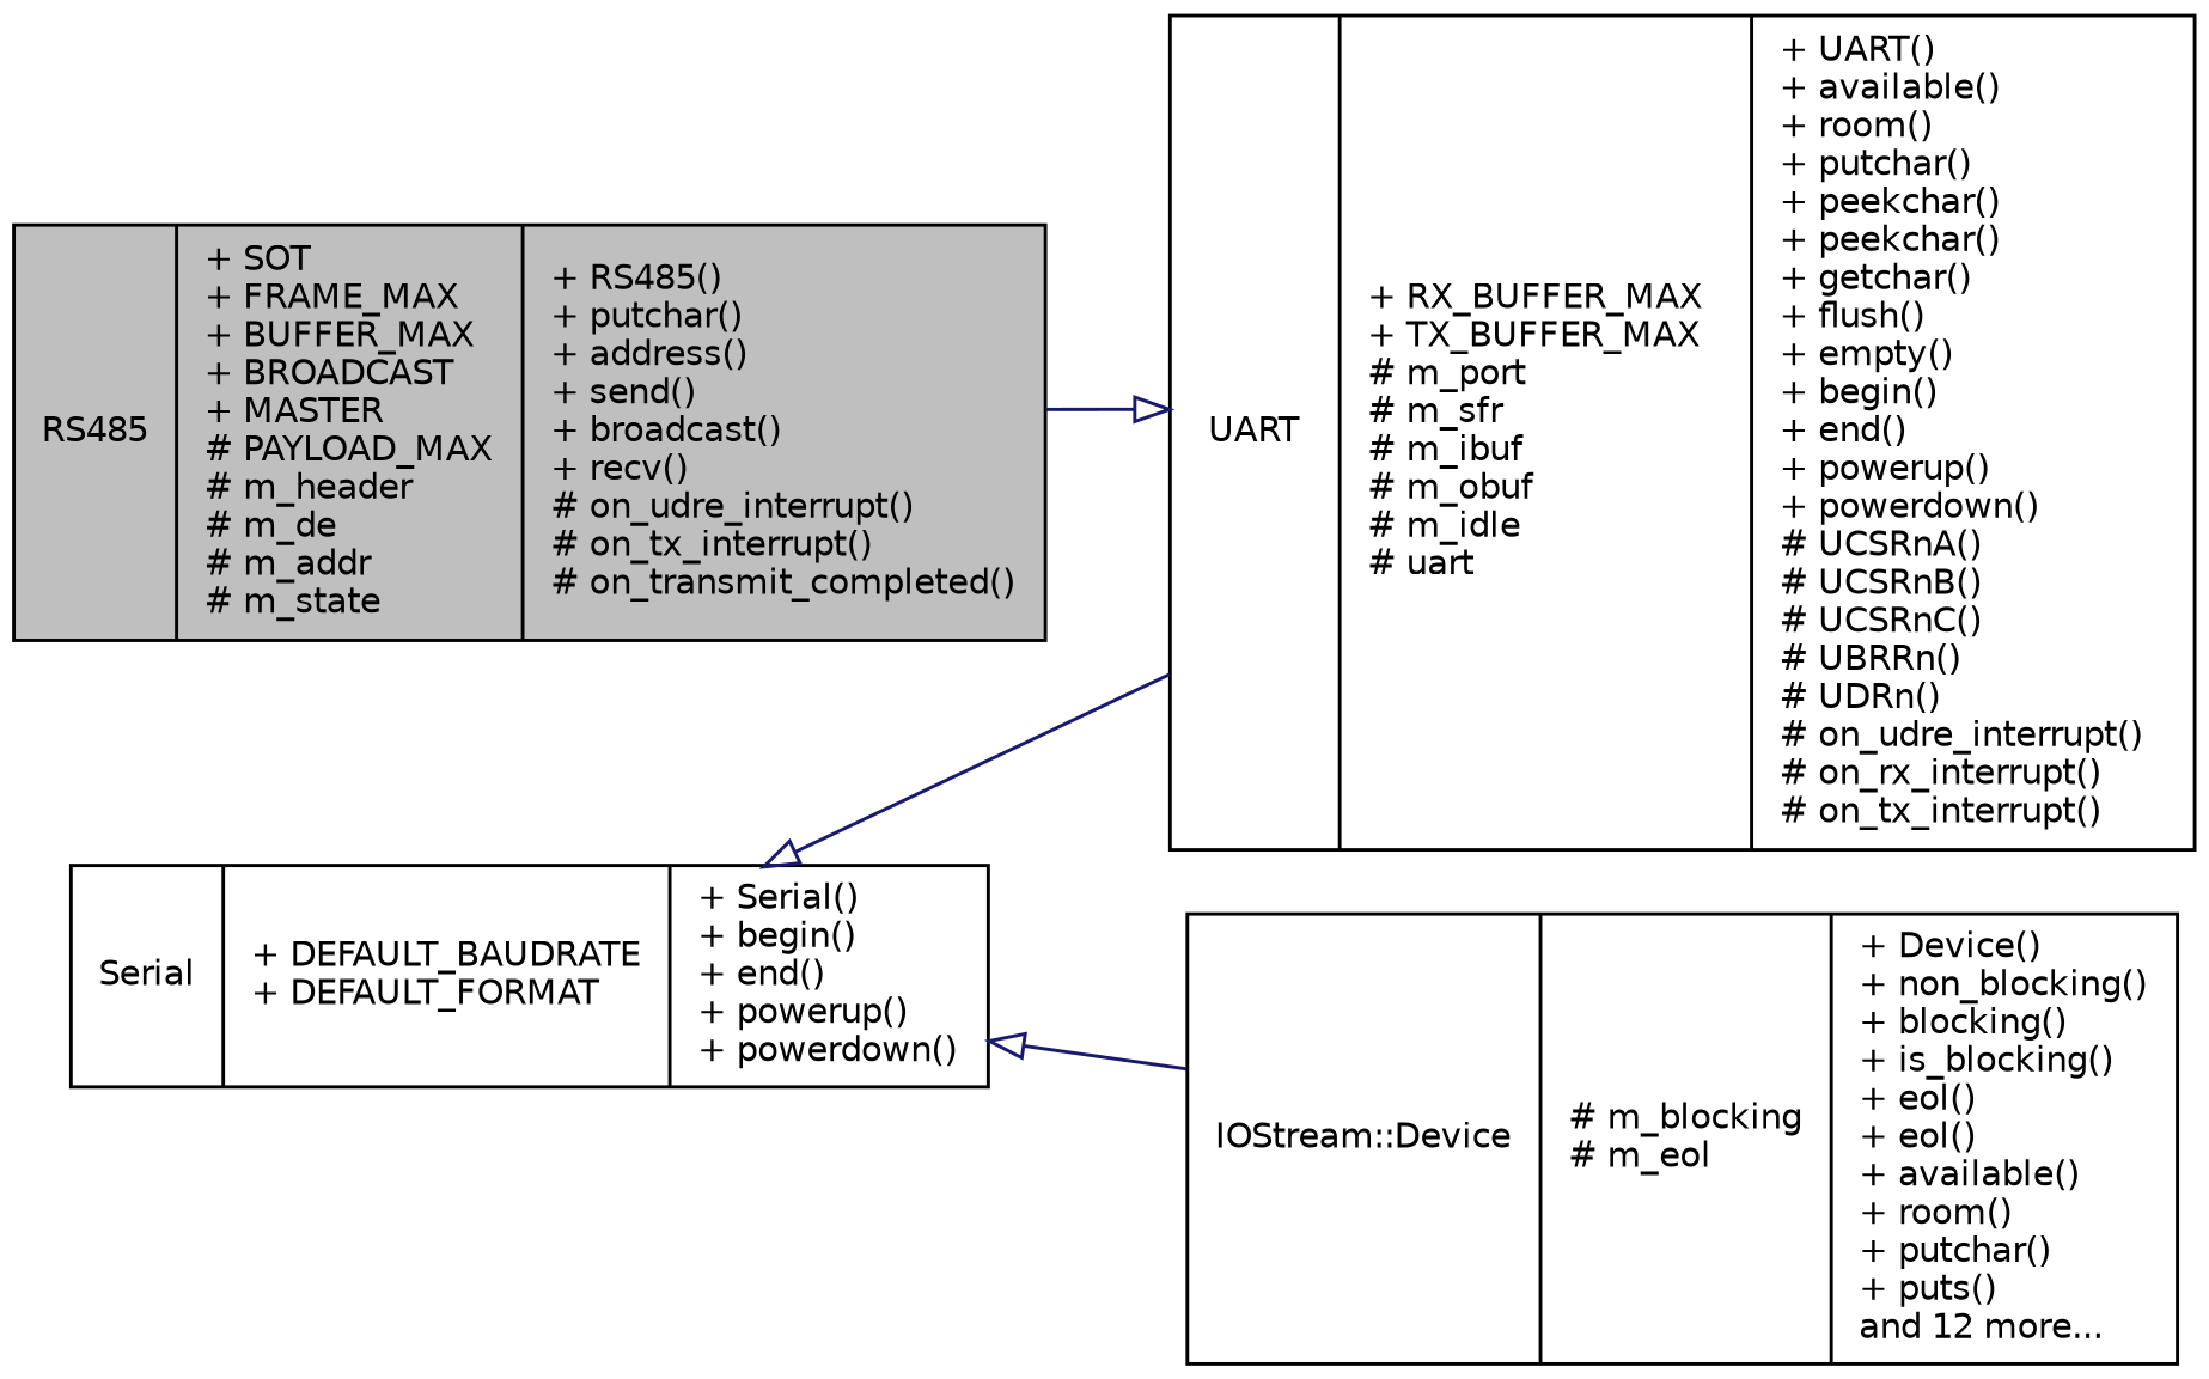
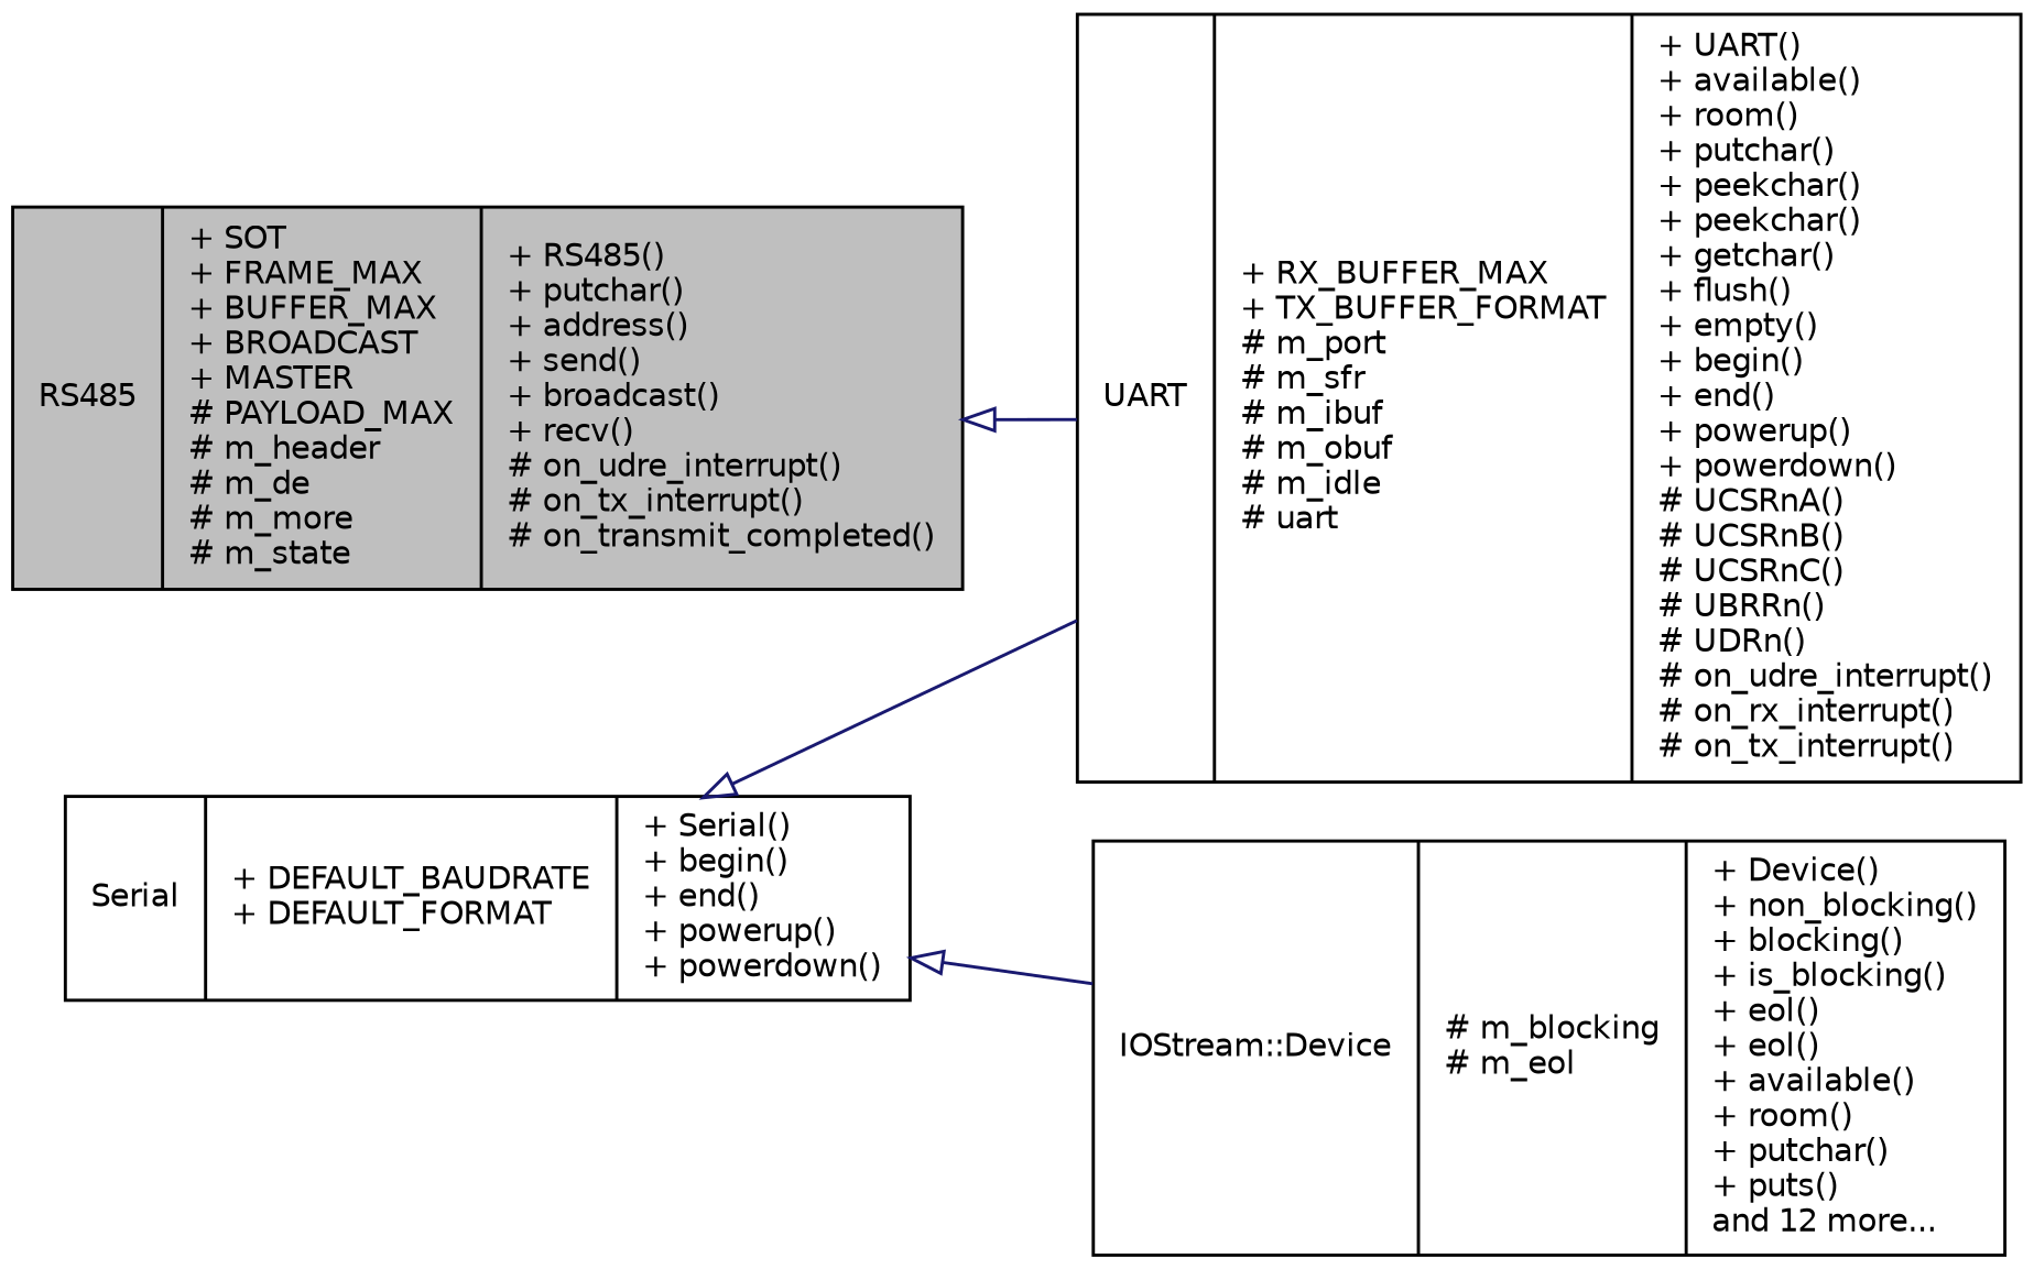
  digraph {
    rankdir=LR
    node [color=black fillcolor=white fontname=Helvetica fontsize=10 shape=record style=filled]
    edge [arrowtail=onormal color=midnightblue dir=back fontname=Helvetica fontsize=10 labelfontname=Helvetica labelfontsize=10 style=solid]
-   n1 [fillcolor=grey75 fontcolor=black height=0.2 label="{RS485\n|+ SOT\l+ FRAME_MAX\l+ BUFFER_MAX\l+ BROADCAST\l+ MASTER\l# PAYLOAD_MAX\l# m_header\l# m_de\l# m_addr\l# m_state\l|+ RS485()\l+ putchar()\l+ address()\l+ send()\l+ broadcast()\l+ recv()\l# on_udre_interrupt()\l# on_tx_interrupt()\l# on_transmit_completed()\l}" width=0.4]
-   n2 [height=0.2 label="{UART\n|+ RX_BUFFER_MAX\l+ TX_BUFFER_MAX\l# m_port\l# m_sfr\l# m_ibuf\l# m_obuf\l# m_idle\l# uart\l|+ UART()\l+ available()\l+ room()\l+ putchar()\l+ peekchar()\l+ peekchar()\l+ getchar()\l+ flush()\l+ empty()\l+ begin()\l+ end()\l+ powerup()\l+ powerdown()\l# UCSRnA()\l# UCSRnB()\l# UCSRnC()\l# UBRRn()\l# UDRn()\l# on_udre_interrupt()\l# on_rx_interrupt()\l# on_tx_interrupt()\l}" width=0.4]
+   n1 [fillcolor=grey75 fontcolor=black height=0.2 label="{RS485\n|+ SOT\l+ FRAME_MAX\l+ BUFFER_MAX\l+ BROADCAST\l+ MASTER\l# PAYLOAD_MAX\l# m_header\l# m_de\l# m_more\l# m_state\l|+ RS485()\l+ putchar()\l+ address()\l+ send()\l+ broadcast()\l+ recv()\l# on_udre_interrupt()\l# on_tx_interrupt()\l# on_transmit_completed()\l}" width=0.4]
+   n2 [height=0.2 label="{UART\n|+ RX_BUFFER_MAX\l+ TX_BUFFER_FORMAT\l# m_port\l# m_sfr\l# m_ibuf\l# m_obuf\l# m_idle\l# uart\l|+ UART()\l+ available()\l+ room()\l+ putchar()\l+ peekchar()\l+ peekchar()\l+ getchar()\l+ flush()\l+ empty()\l+ begin()\l+ end()\l+ powerup()\l+ powerdown()\l# UCSRnA()\l# UCSRnB()\l# UCSRnC()\l# UBRRn()\l# UDRn()\l# on_udre_interrupt()\l# on_rx_interrupt()\l# on_tx_interrupt()\l}" width=0.4]
    n3 [height=0.2 label="{Serial\n|+ DEFAULT_BAUDRATE\l+ DEFAULT_FORMAT\l|+ Serial()\l+ begin()\l+ end()\l+ powerup()\l+ powerdown()\l}" width=0.4]
    n4 [height=0.2 label="{IOStream::Device\n|# m_blocking\l# m_eol\l|+ Device()\l+ non_blocking()\l+ blocking()\l+ is_blocking()\l+ eol()\l+ eol()\l+ available()\l+ room()\l+ putchar()\l+ puts()\land 12 more...\l}" width=0.4]
-   n2 -> n1
+   n1 -> n2
    n3 -> n2
    n3 -> n4
  }
